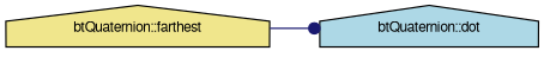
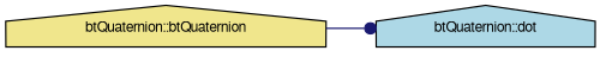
  digraph {
    rankdir=LR
    node [color=black fontname=FreeSans fontsize=10 shape=house style=filled]
-   n1 [fillcolor=khaki fontcolor=black height=0.2 label="btQuaternion::farthest" width=0.4]
+   n1 [fillcolor=khaki fontcolor=black height=0.2 label="btQuaternion::btQuaternion" width=0.4]
    n2 [height=0.2 label="btQuaternion::dot" width=0.4 fillcolor=lightblue]
    n1 -> n2 [color=midnightblue fontname=FreeSans fontsize=10 labelfontname=FreeSans labelfontsize=10 style=solid arrowhead=dot]
  }
